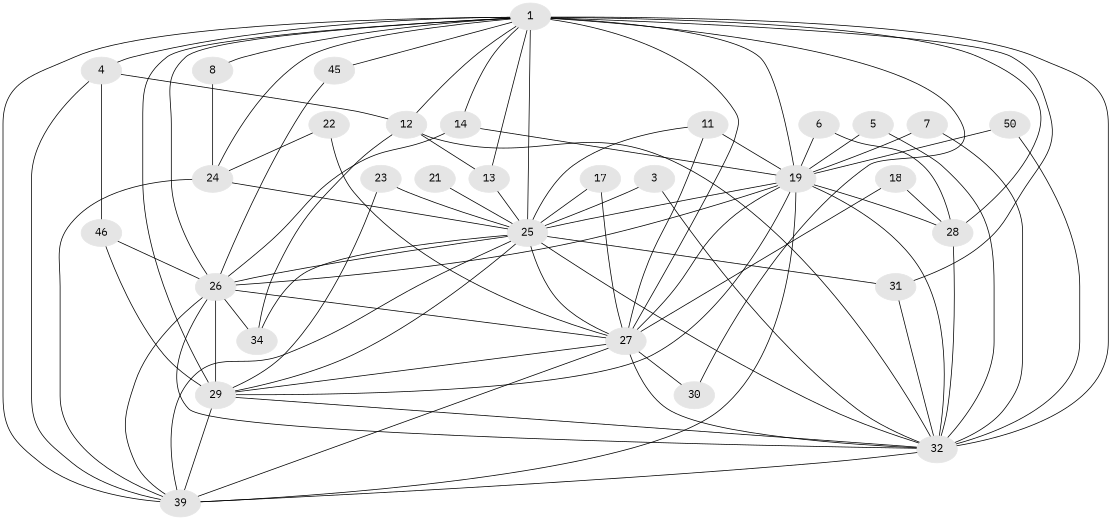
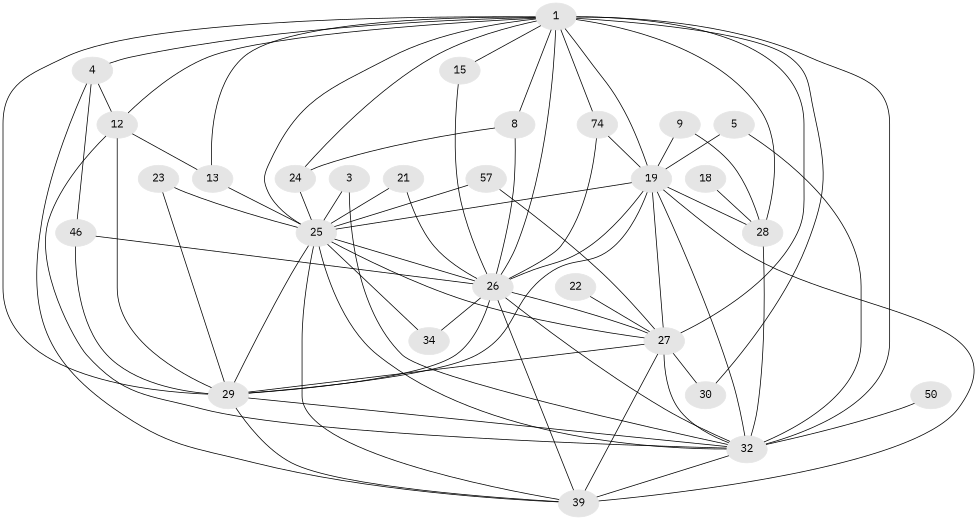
  graph {
    fontname="IBM Plex Mono"
    node [color=gray90 fontname="IBM Plex Mono" style=filled]
    edge [fontname="IBM Plex Mono" weight=1.0]
    1
    4
    8
    12
    13
-   14
-   15 [label=45]
+   14 [label=74]
+   15
    19
    24
    25
    26
    27
    28
    29
    30
-   31
    32
    n18 [label=39]
    n19 [label=46]
    34
    3
    5
-   7
-   9 [label=6]
+   9
    n25 [label=50]
-   11
-   17
+   17 [label=57]
    18
    21
    22
    23
    1 -- 4
    1 -- 8
    1 -- 12
    1 -- 13
    1 -- 14
    1 -- 15
    1 -- 19 [weight=3.0]
    1 -- 24
    1 -- 25 [weight=4.0]
    1 -- 26 [weight=4.0]
    1 -- 27 [weight=4.0]
    1 -- 28
    1 -- 29 [weight=4.0]
    1 -- 30
-   1 -- 31
    1 -- 32 [weight=5.0]
-   1 -- n18 [weight=3.0]
    4 -- 12
    4 -- n18
    4 -- n19
    8 -- 24
+   8 -- 26 [weight=2.0]
    12 -- 13
-   12 -- 34
+   12 -- 29
    12 -- 32
    13 -- 25
    14 -- 19
    14 -- 26
    15 -- 26
    19 -- 25
    19 -- 26
    19 -- 27
    19 -- 28 [weight=2.0]
    19 -- 29
    19 -- 32
    19 -- n18 [weight=2.0]
    24 -- 25
-   24 -- n18
    25 -- 26 [weight=2.0]
    25 -- 27
    25 -- 29
-   25 -- 31 [weight=2.0]
    25 -- 32
    25 -- n18
    25 -- 34
    26 -- 27 [weight=2.0]
    26 -- 29 [weight=2.0]
    26 -- 32
    26 -- n18 [weight=2.0]
    26 -- 34
    27 -- 29
    27 -- 30
    27 -- 32
    27 -- n18 [weight=2.0]
    28 -- 32 [weight=2.0]
    29 -- 32
    29 -- n18
-   31 -- 32
    32 -- n18 [weight=3.0]
    n19 -- 26
    n19 -- 29
    3 -- 25
    3 -- 32
    5 -- 19
    5 -- 32
-   7 -- 19
-   7 -- 32
    9 -- 19
    9 -- 28
-   n25 -- 19
    n25 -- 32
-   11 -- 19
-   11 -- 25
-   11 -- 27
    17 -- 25
    17 -- 27
-   18 -- 27
    18 -- 28
    21 -- 25
-   22 -- 24
+   21 -- 26 [weight=2.0]
    22 -- 27
    23 -- 25
    23 -- 29
  }
